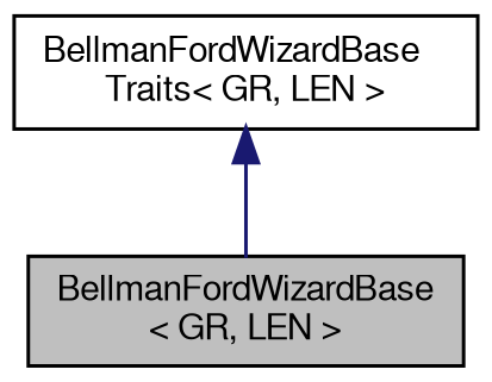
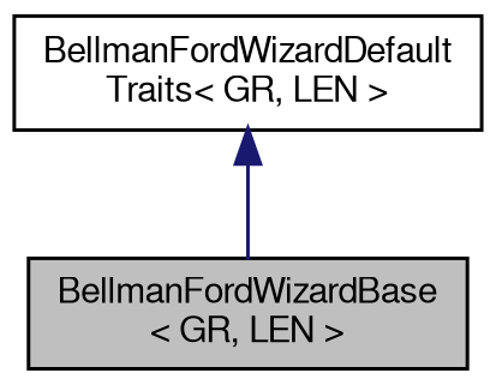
  digraph {
    node [color=black fontname=FreeSans fontsize=10 shape=record style=filled]
    n1 [fillcolor=grey75 fontcolor=black height=0.2 label="BellmanFordWizardBase\l\< GR, LEN \>" width=0.4]
-   n2 [fillcolor=white height=0.2 label="BellmanFordWizardBase\lTraits\< GR, LEN \>" width=0.4]
+   n2 [fillcolor=white height=0.2 label="BellmanFordWizardDefault\lTraits\< GR, LEN \>" width=0.4]
    n2 -> n1 [color=midnightblue dir=back fontname=FreeSans fontsize=10 labelfontname=FreeSans labelfontsize=10 style=solid]
  }
